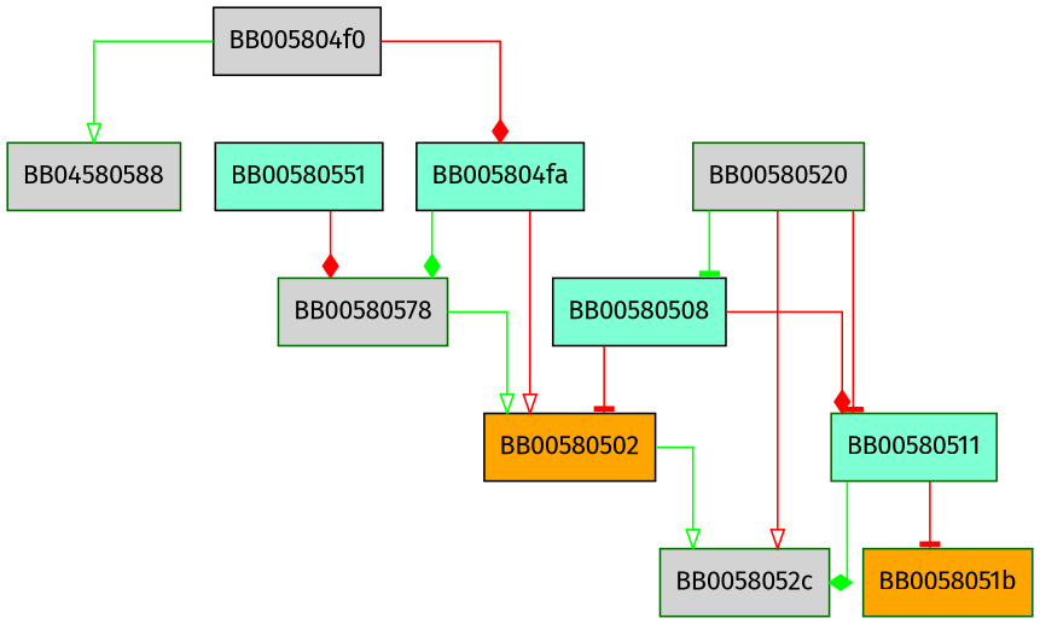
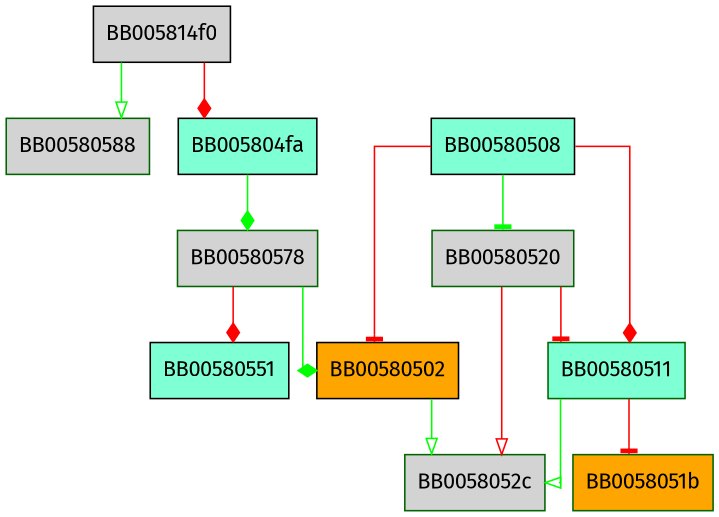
  digraph {
    fontname="Fira Sans"
    splines=ortho
    node [color=darkgreen fillcolor=lightgrey fontname="Fira Sans" shape=box style=filled]
    edge [arrowhead=diamond color=red fontname="Fira Sans"]
-   BB005804f0 [color=black]
-   BB00580588 [label=BB04580588]
+   BB005804f0 [color=black label=BB005814f0]
+   BB00580588
    BB005804fa [color=black fillcolor=aquamarine]
    n4 [label=BB00580578]
    BB00580502 [color=black fillcolor=orange]
    BB00580551 [color=black fillcolor=aquamarine]
    BB0058052c
    BB00580508 [color=black fillcolor=aquamarine]
    BB00580520
    BB00580511 [fillcolor=aquamarine]
    BB0058051b [fillcolor=orange]
    BB005804f0 -> BB00580588 [arrowhead=onormal color=green]
    BB005804f0 -> BB005804fa
    BB005804fa -> n4 [color=green]
-   BB005804fa -> BB00580502 [arrowhead=onormal]
-   n4 -> BB00580502 [arrowhead=onormal color=green]
-   BB00580551 -> n4
+   n4 -> BB00580502 [color=green]
+   n4 -> BB00580551
    BB00580502 -> BB0058052c [arrowhead=onormal color=green]
    BB00580508 -> BB00580502 [arrowhead=tee]
-   BB00580520 -> BB00580508 [arrowhead=tee color=green]
+   BB00580508 -> BB00580520 [arrowhead=tee color=green]
    BB00580508 -> BB00580511
    BB00580520 -> BB0058052c [arrowhead=onormal]
    BB00580520 -> BB00580511 [arrowhead=tee]
-   BB00580511 -> BB0058052c [color=green]
+   BB00580511 -> BB0058052c [arrowhead=onormal color=green]
    BB00580511 -> BB0058051b [arrowhead=tee]
  }
